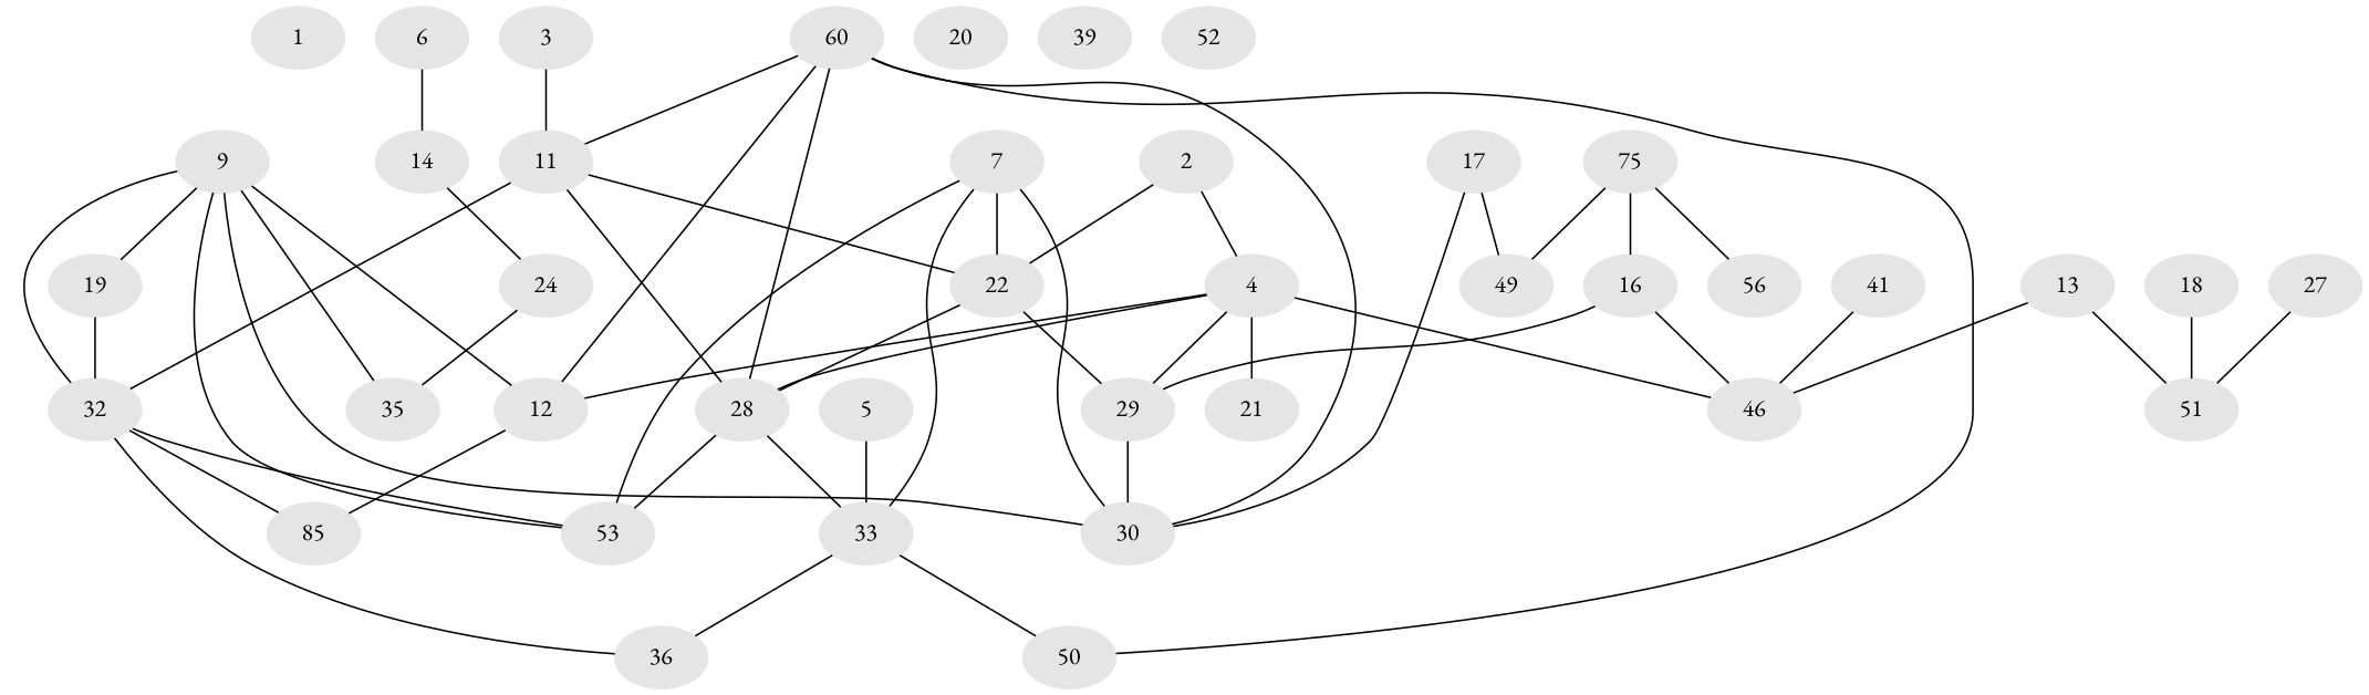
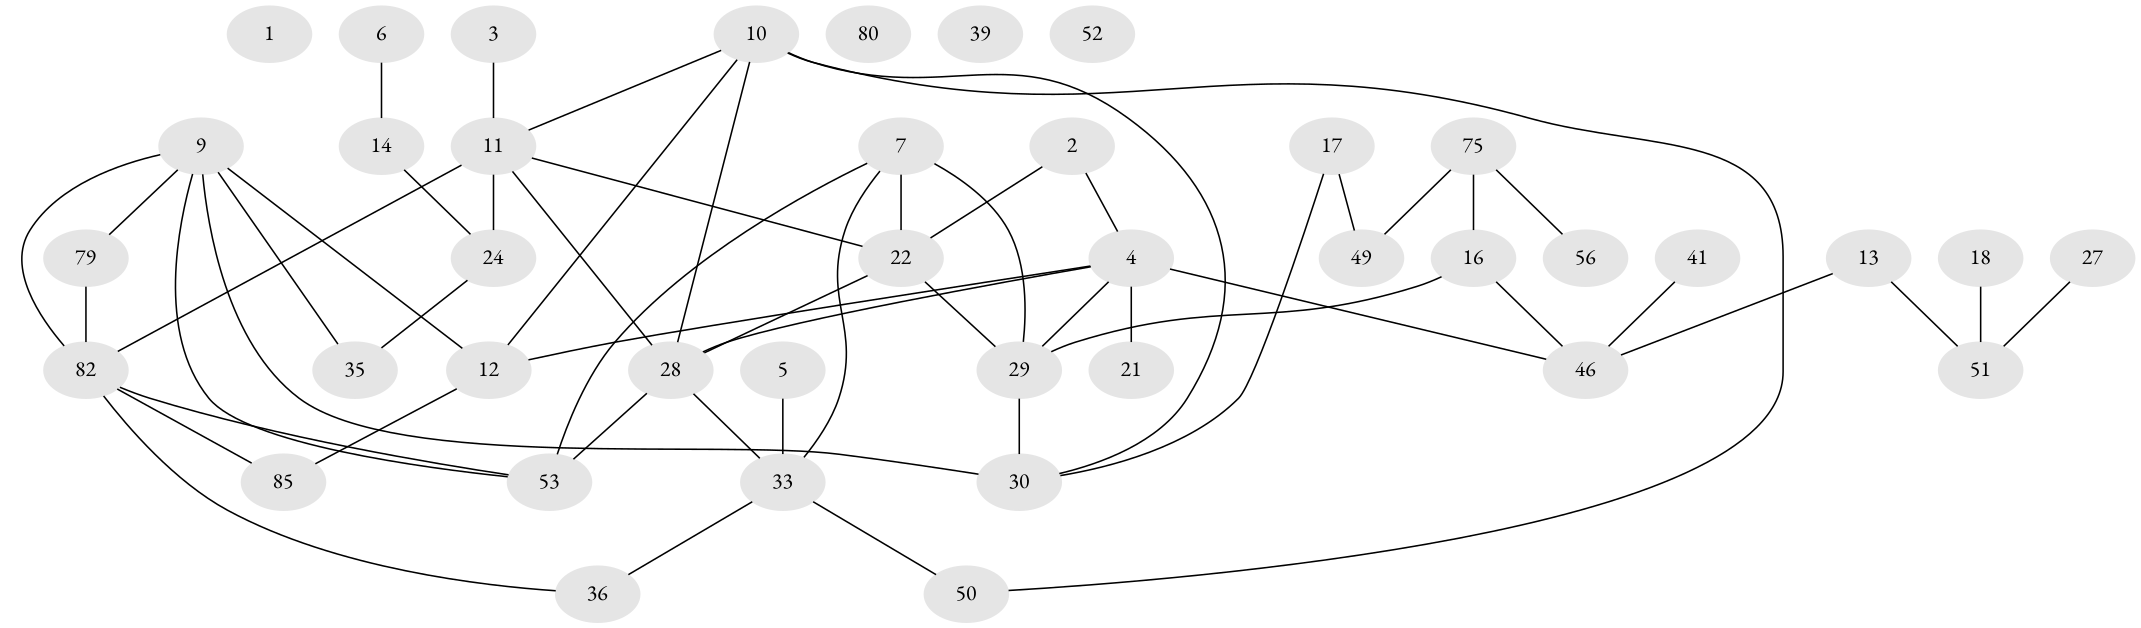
  graph {
    fontname="EB Garamond"
    node [color=gray90 fontname="EB Garamond" style=filled]
    edge [fontname="EB Garamond"]
    1
    2 [super="+38"]
    4 [super="+8"]
    22 [super="+25"]
    12 [super="+23"]
    21 [super="+60"]
    28 [super="+59"]
    29 [super="+57"]
    46 [super="+47"]
    11 [super="+40"]
-   32 [super="+34"]
+   32 [super="+34" label=82]
    24 [super="+26"]
    3
    n14 [label=85]
    33 [super="+37"]
    53
    30 [super="+54"]
    50
    36
    5
    6
    14
    7 [super="+43"]
    9 [super="+31"]
-   19
+   19 [label=79]
    35
-   10 [super="+48" label=60]
+   10 [super="+48"]
    13
    51 [super="+58"]
    n30 [label=75 super="+55"]
    16 [super="+44"]
    49
    56
    17
    18
-   20
+   20 [label=80]
    27
    39 [super="+42"]
    41
    52
    2 -- 4
    2 -- 22
    4 -- 12
    4 -- 21
    4 -- 28
    4 -- 29
    4 -- 46
    22 -- 28
    22 -- 29
    12 -- n14
    28 -- 33
    28 -- 53
    29 -- 30
    11 -- 22 [weight=2]
    11 -- 28
    11 -- 32 [weight=2]
+   11 -- 24
    32 -- n14
    32 -- 53
    32 -- 36
    24 -- 35
    3 -- 11
    33 -- 50
    33 -- 36
    5 -- 33
    6 -- 14
    14 -- 24
    7 -- 22
    7 -- 33
    7 -- 53
-   7 -- 30
+   7 -- 29
    9 -- 12
    9 -- 32
    9 -- 53
    9 -- 30
    9 -- 19
    9 -- 35
    19 -- 32
    10 -- 12
    10 -- 28
    10 -- 11
    10 -- 30
    10 -- 50
    13 -- 46
    13 -- 51
    n30 -- 16
    n30 -- 49
    n30 -- 56
    16 -- 29
    16 -- 46
    17 -- 30
    17 -- 49
    18 -- 51
    27 -- 51
    41 -- 46
  }
